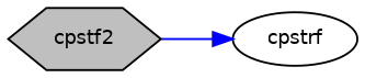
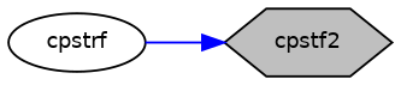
  digraph {
    rankdir=RL
    node [color=black fontname=Helvetica fontsize=10 style=filled]
    n1 [fillcolor=grey75 fontcolor=black height=0.2 label=cpstf2 shape=hexagon width=0.4]
    n2 [fillcolor=white height=0.2 label=cpstrf shape=ellipse width=0.4]
-   n2 -> n1 [color=blue dir=back fontname=Helvetica fontsize=10 labelfontname=Helvetica labelfontsize=10 style=solid]
+   n1 -> n2 [color=blue dir=back fontname=Helvetica fontsize=10 labelfontname=Helvetica labelfontsize=10 style=solid]
  }
